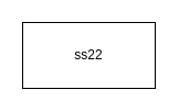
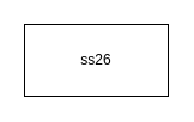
  <mxCell id="0" />
  <mxCell id="1" parent="0" />
- <mxCell id="2" value="ss22" style="rounded=0;whiteSpace=wrap;html=1;" vertex="1" parent="1"><mxGeometry x="20" y="20" width="120" height="60" as="geometry" /></mxCell>
+ <mxCell id="2" value="ss26" style="rounded=0;whiteSpace=wrap;html=1;" vertex="1" parent="1"><mxGeometry x="20" y="20" width="120" height="60" as="geometry" /></mxCell>
